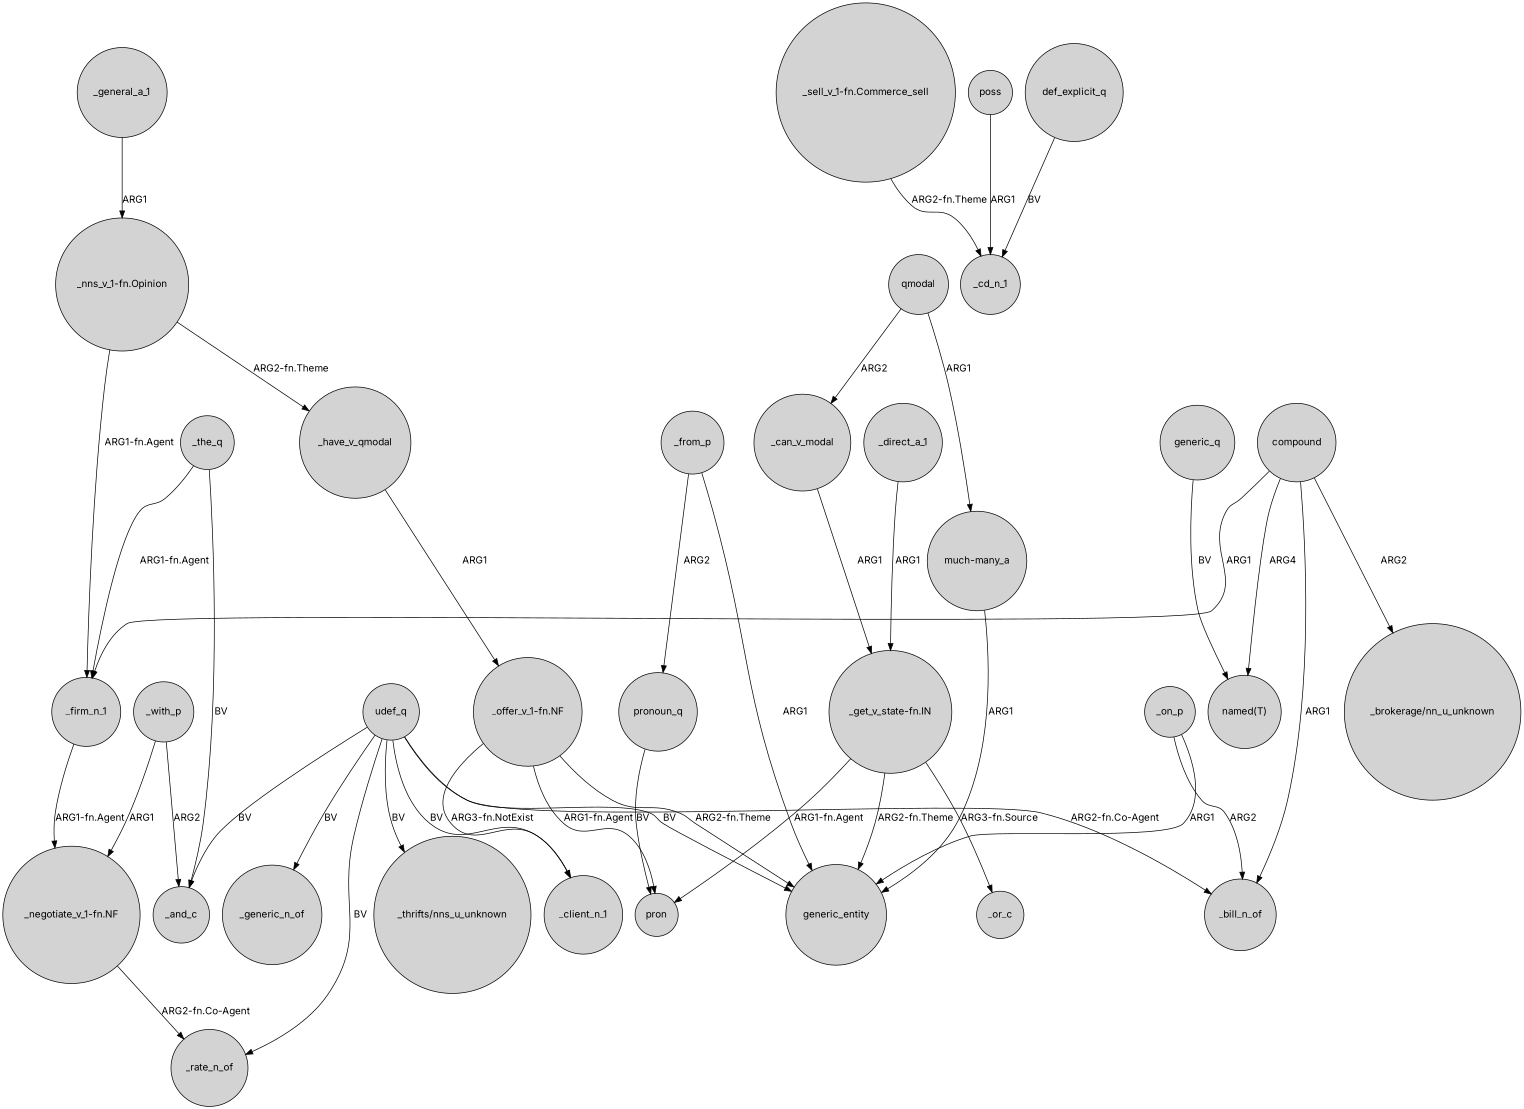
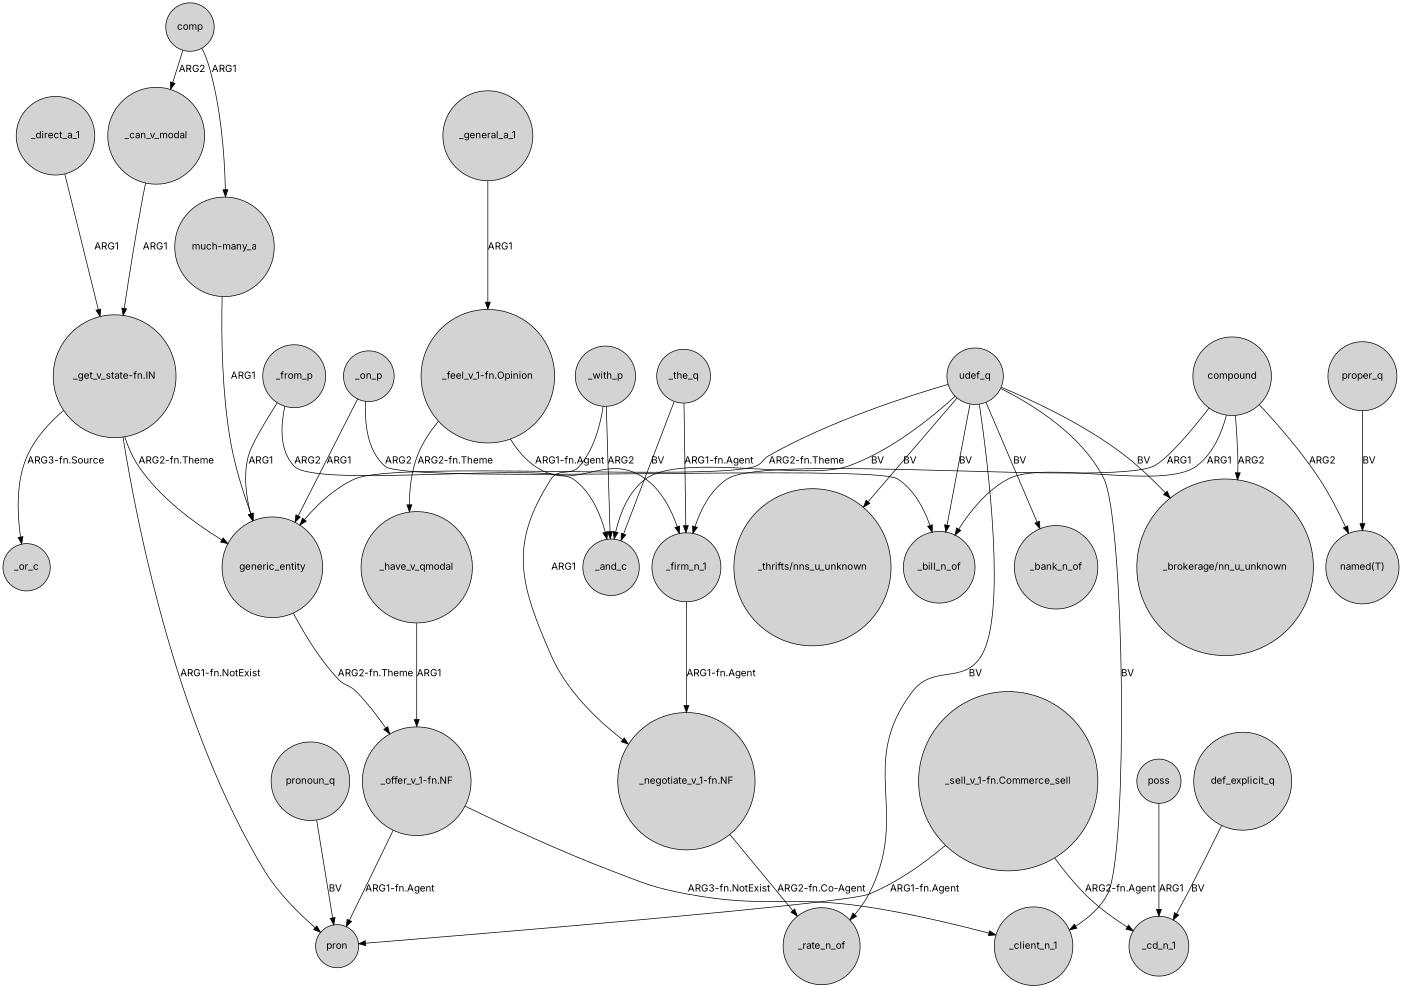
  digraph {
    fontname=Inter
    node [fontname=Inter shape=circle style=filled]
    edge [fontname=Inter]
    _with_p
    _and_c
    "_negotiate_v_1-fn.NF"
    _rate_n_of
    _the_q
    _firm_n_1
    "_get_v_state-fn.IN"
    generic_entity
    pron
    _or_c
    "_sell_v_1-fn.Commerce_sell"
    _cd_n_1
    poss
    udef_q
    _bill_n_of
    _client_n_1
    "_thrifts/nns_u_unknown"
    "_brokerage/nn_u_unknown"
-   _bank_n_of [label=_generic_n_of]
+   _bank_n_of
    compound
    "named(T)"
    "_offer_v_1-fn.NF"
    "much-many_a"
-   comp [label=qmodal]
+   comp
    _can_v_modal
-   proper_q [label=generic_q]
-   "_feel_v_1-fn.Opinion" [label="_nns_v_1-fn.Opinion"]
+   proper_q
+   "_feel_v_1-fn.Opinion"
    _have_v_qmodal
    _from_p
    _direct_a_1
    _general_a_1
    def_explicit_q
    pronoun_q
    _on_p
    _with_p -> _and_c [label=ARG2]
    _with_p -> "_negotiate_v_1-fn.NF" [label=ARG1]
    "_negotiate_v_1-fn.NF" -> _rate_n_of [label="ARG2-fn.Co-Agent"]
    _the_q -> _and_c [label=BV]
    _the_q -> _firm_n_1 [label="ARG1-fn.Agent"]
    _firm_n_1 -> "_negotiate_v_1-fn.NF" [label="ARG1-fn.Agent"]
    "_get_v_state-fn.IN" -> generic_entity [label="ARG2-fn.Theme"]
-   "_get_v_state-fn.IN" -> pron [label="ARG1-fn.Agent"]
+   "_get_v_state-fn.IN" -> pron [label="ARG1-fn.NotExist"]
    "_get_v_state-fn.IN" -> _or_c [label="ARG3-fn.Source"]
-   "_sell_v_1-fn.Commerce_sell" -> _cd_n_1 [label="ARG2-fn.Theme"]
+   "_sell_v_1-fn.Commerce_sell" -> pron [label="ARG1-fn.Agent"]
+   "_sell_v_1-fn.Commerce_sell" -> _cd_n_1 [label="ARG2-fn.Agent"]
    poss -> _cd_n_1 [label=ARG1]
    udef_q -> _and_c [label=BV]
    udef_q -> _rate_n_of [label=BV]
-   udef_q -> generic_entity [label=BV]
-   udef_q -> _bill_n_of [label="ARG2-fn.Co-Agent"]
+   udef_q -> generic_entity [label="ARG2-fn.Theme"]
+   udef_q -> _bill_n_of [label=BV]
    udef_q -> _client_n_1 [label=BV]
    udef_q -> "_thrifts/nns_u_unknown" [label=BV]
+   udef_q -> "_brokerage/nn_u_unknown" [label=BV]
    udef_q -> _bank_n_of [label=BV]
    compound -> _firm_n_1 [label=ARG1]
    compound -> _bill_n_of [label=ARG1]
    compound -> "_brokerage/nn_u_unknown" [label=ARG2]
-   compound -> "named(T)" [label=ARG4]
-   "_offer_v_1-fn.NF" -> generic_entity [label="ARG2-fn.Theme"]
+   compound -> "named(T)" [label=ARG2]
+   generic_entity -> "_offer_v_1-fn.NF" [label="ARG2-fn.Theme"]
    "_offer_v_1-fn.NF" -> pron [label="ARG1-fn.Agent"]
    "_offer_v_1-fn.NF" -> _client_n_1 [label="ARG3-fn.NotExist"]
    "much-many_a" -> generic_entity [label=ARG1]
    comp -> "much-many_a" [label=ARG1]
    comp -> _can_v_modal [label=ARG2]
    _can_v_modal -> "_get_v_state-fn.IN" [label=ARG1]
    proper_q -> "named(T)" [label=BV]
    "_feel_v_1-fn.Opinion" -> _firm_n_1 [label="ARG1-fn.Agent"]
    "_feel_v_1-fn.Opinion" -> _have_v_qmodal [label="ARG2-fn.Theme"]
    _have_v_qmodal -> "_offer_v_1-fn.NF" [label=ARG1]
-   _from_p -> pronoun_q [label=ARG2]
+   _from_p -> _and_c [label=ARG2]
    _from_p -> generic_entity [label=ARG1]
    _direct_a_1 -> "_get_v_state-fn.IN" [label=ARG1]
    _general_a_1 -> "_feel_v_1-fn.Opinion" [label=ARG1]
    def_explicit_q -> _cd_n_1 [label=BV]
    pronoun_q -> pron [label=BV]
    _on_p -> generic_entity [label=ARG1]
    _on_p -> _bill_n_of [label=ARG2]
  }
